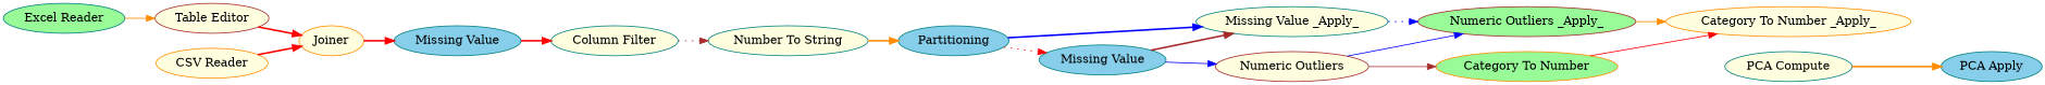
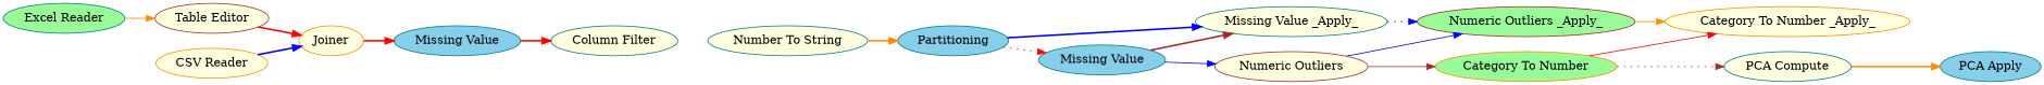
  digraph {
    rankdir=LR
    node [color=teal fillcolor=lightyellow style=filled]
    edge [color=red style=bold]
    n1 [fillcolor=skyblue label=Partitioning]
    n2 [fillcolor=skyblue label="Missing Value"]
    n3 [label="Missing Value _Apply_"]
    n4 [color=brown label="Numeric Outliers"]
    n5 [color=brown fillcolor=palegreen label="Numeric Outliers _Apply_"]
    n6 [label="Number To String"]
    n7 [fillcolor=palegreen label="Excel Reader"]
    n8 [color=brown label="Table Editor"]
    n9 [color=darkorange label=Joiner]
    n10 [color=darkorange label="CSV Reader"]
    n11 [fillcolor=skyblue label="Missing Value"]
    n12 [label="Column Filter"]
    n13 [color=darkorange fillcolor=palegreen label="Category To Number"]
    n14 [color=darkorange label="Category To Number _Apply_"]
    n15 [label="PCA Compute"]
    n16 [fillcolor=skyblue label="PCA Apply"]
    n1 -> n2 [style=dotted]
    n1 -> n3 [color=blue]
    n2 -> n3 [color=brown]
    n2 -> n4 [color=blue style=solid]
    n3 -> n5 [color=blue style=dotted]
    n4 -> n5 [color=blue style=solid]
    n4 -> n13 [color=brown style=solid]
    n5 -> n14 [color=darkorange style=solid]
    n6 -> n1 [color=darkorange]
    n7 -> n8 [color=darkorange style=solid]
    n8 -> n9
    n9 -> n11
-   n10 -> n9
+   n10 -> n9 [color=blue]
    n11 -> n12
-   n12 -> n6 [color=brown style=dotted]
    n13 -> n14 [style=solid]
+   n13 -> n15 [color=brown style=dotted]
    n15 -> n16 [color=darkorange]
  }
